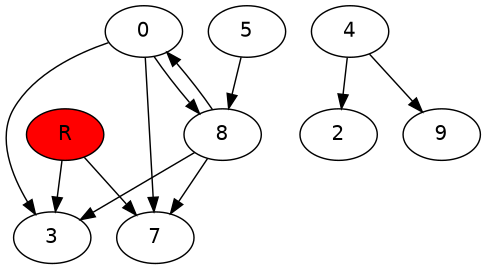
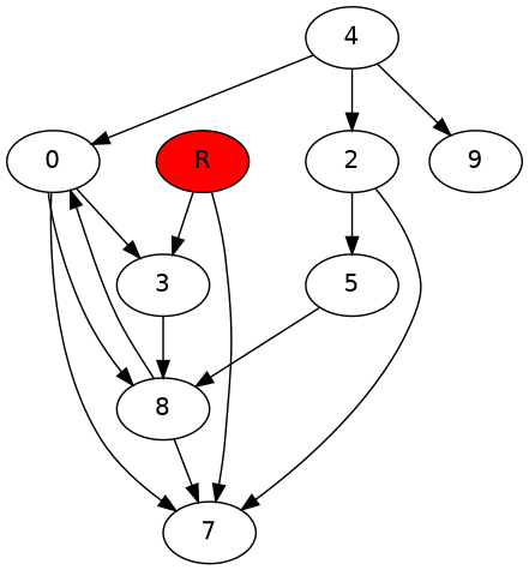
  digraph {
    fontname="DejaVu Sans"
    node [fontname="DejaVu Sans"]
    edge [fontname="DejaVu Sans"]
    n1 [label=0]
    3
    7
    8
    2
    5
    4
    9
    R [fillcolor="#ff0000" style=filled]
    n1 -> 3
    n1 -> 7
    n1 -> 8
    8 -> n1
-   8 -> 3
+   3 -> 8
    8 -> 7
+   2 -> 7
+   2 -> 5
    5 -> 8
+   4 -> n1
    4 -> 2
    4 -> 9
    R -> 3
    R -> 7
  }
